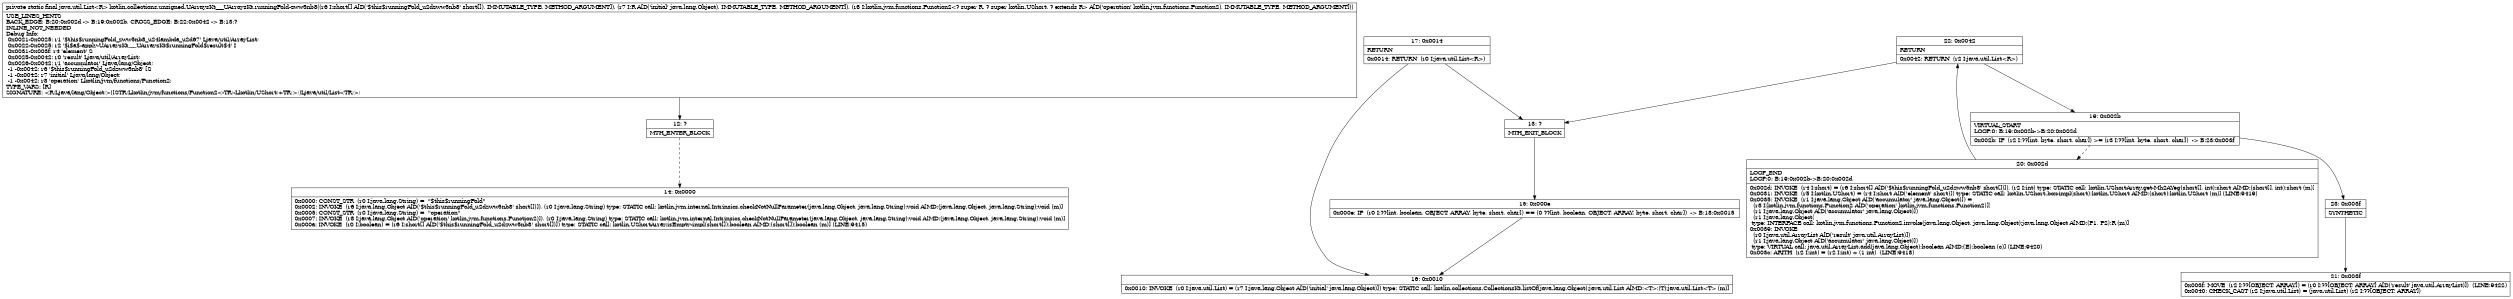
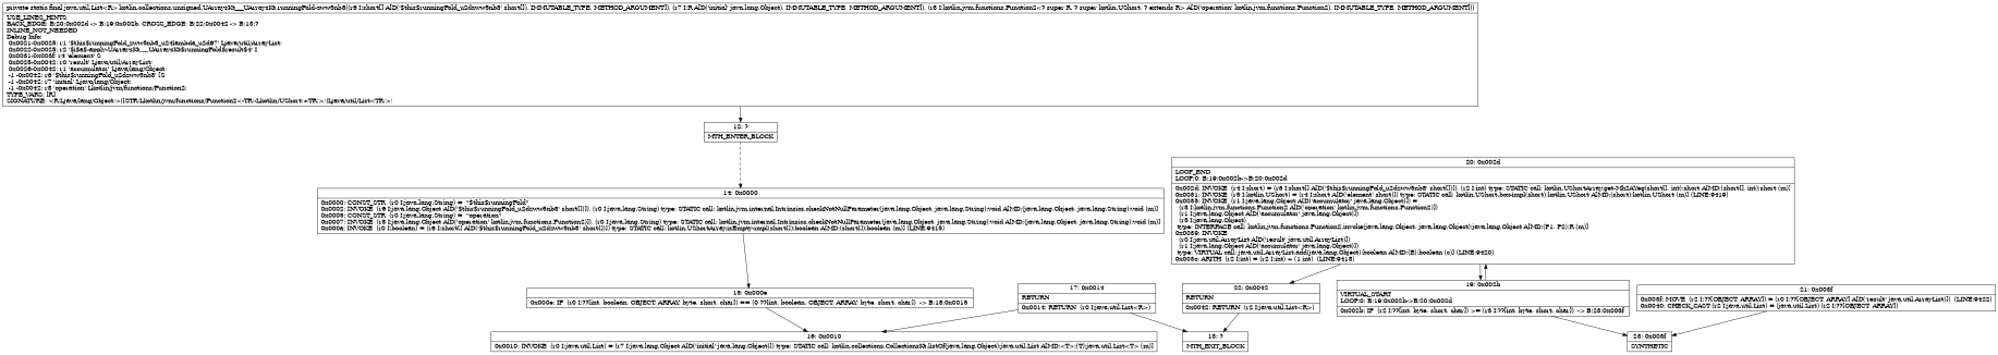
  digraph {
    node [shape=record]
    n1 [label="{12\:\ ?|MTH_ENTER_BLOCK\l}"]
    n2 [label="{14\:\ 0x0000|0x0000: CONST_STR  (r0 I:java.lang.String) =  \"$this$runningFold\" \l0x0002: INVOKE  (r6 I:java.lang.Object A[D('$this$runningFold_u2dzww5nb8' short[])]), (r0 I:java.lang.String) type: STATIC call: kotlin.jvm.internal.Intrinsics.checkNotNullParameter(java.lang.Object, java.lang.String):void A[MD:(java.lang.Object, java.lang.String):void (m)]\l0x0005: CONST_STR  (r0 I:java.lang.String) =  \"operation\" \l0x0007: INVOKE  (r8 I:java.lang.Object A[D('operation' kotlin.jvm.functions.Function2)]), (r0 I:java.lang.String) type: STATIC call: kotlin.jvm.internal.Intrinsics.checkNotNullParameter(java.lang.Object, java.lang.String):void A[MD:(java.lang.Object, java.lang.String):void (m)]\l0x000a: INVOKE  (r0 I:boolean) = (r6 I:short[] A[D('$this$runningFold_u2dzww5nb8' short[])]) type: STATIC call: kotlin.UShortArray.isEmpty\-impl(short[]):boolean A[MD:(short[]):boolean (m)] (LINE:9415)\l}"]
    n3 [label="{15\:\ 0x000e|0x000e: IF  (r0 I:??[int, boolean, OBJECT, ARRAY, byte, short, char]) == (0 ??[int, boolean, OBJECT, ARRAY, byte, short, char])  \-\> B:18:0x0015 \l}"]
    n4 [label="{16\:\ 0x0010|0x0010: INVOKE  (r0 I:java.util.List) = (r7 I:java.lang.Object A[D('initial' java.lang.Object)]) type: STATIC call: kotlin.collections.CollectionsKt.listOf(java.lang.Object):java.util.List A[MD:\<T\>:(T):java.util.List\<T\> (m)]\l}"]
    n5 [label="{17\:\ 0x0014|RETURN\l|0x0014: RETURN  (r0 I:java.util.List\<R\>) \l}"]
    n6 [label="{13\:\ ?|MTH_EXIT_BLOCK\l}"]
    n7 [label="{19\:\ 0x002b|VIRTUAL_START\lLOOP:0: B:19:0x002b\-\>B:20:0x002d\l|0x002b: IF  (r2 I:??[int, byte, short, char]) \>= (r3 I:??[int, byte, short, char])  \-\> B:23:0x003f \l}"]
-   n8 [label="{20\:\ 0x002d|LOOP_END\lLOOP:0: B:19:0x002b\-\>B:20:0x002d\l|0x002d: INVOKE  (r4 I:short) = (r6 I:short[] A[D('$this$runningFold_u2dzww5nb8' short[])]), (r2 I:int) type: STATIC call: kotlin.UShortArray.get\-Mh2AYeg(short[], int):short A[MD:(short[], int):short (m)]\l0x0031: INVOKE  (r5 I:kotlin.UShort) = (r4 I:short A[D('element' short)]) type: STATIC call: kotlin.UShort.box\-impl(short):kotlin.UShort A[MD:(short):kotlin.UShort (m)] (LINE:9419)\l0x0035: INVOKE  (r1 I:java.lang.Object A[D('accumulator' java.lang.Object)]) = \l  (r8 I:kotlin.jvm.functions.Function2 A[D('operation' kotlin.jvm.functions.Function2)])\l  (r1 I:java.lang.Object A[D('accumulator' java.lang.Object)])\l  (r1 I:java.lang.Object)\l type: INTERFACE call: kotlin.jvm.functions.Function2.invoke(java.lang.Object, java.lang.Object):java.lang.Object A[MD:(P1, P2):R (m)]\l0x0039: INVOKE  \l  (r0 I:java.util.ArrayList A[D('result' java.util.ArrayList)])\l  (r1 I:java.lang.Object A[D('accumulator' java.lang.Object)])\l type: VIRTUAL call: java.util.ArrayList.add(java.lang.Object):boolean A[MD:(E):boolean (c)] (LINE:9420)\l0x003c: ARITH  (r2 I:int) = (r2 I:int) + (1 int)  (LINE:9418)\l}"]
+   n8 [label="{20\:\ 0x002d|LOOP_END\lLOOP:0: B:19:0x002b\-\>B:20:0x002d\l|0x002d: INVOKE  (r4 I:short) = (r6 I:short[] A[D('$this$runningFold_u2dzww5nb8' short[])]), (r2 I:int) type: STATIC call: kotlin.UShortArray.get\-Mh2AYeg(short[], int):short A[MD:(short[], int):short (m)]\l0x0031: INVOKE  (r5 I:kotlin.UShort) = (r4 I:short A[D('element' short)]) type: STATIC call: kotlin.UShort.box\-impl(short):kotlin.UShort A[MD:(short):kotlin.UShort (m)] (LINE:9419)\l0x0035: INVOKE  (r1 I:java.lang.Object A[D('accumulator' java.lang.Object)]) = \l  (r8 I:kotlin.jvm.functions.Function2 A[D('operation' kotlin.jvm.functions.Function2)])\l  (r1 I:java.lang.Object A[D('accumulator' java.lang.Object)])\l  (r5 I:java.lang.Object)\l type: INTERFACE call: kotlin.jvm.functions.Function2.invoke(java.lang.Object, java.lang.Object):java.lang.Object A[MD:(P1, P2):R (m)]\l0x0039: INVOKE  \l  (r0 I:java.util.ArrayList A[D('result' java.util.ArrayList)])\l  (r1 I:java.lang.Object A[D('accumulator' java.lang.Object)])\l type: VIRTUAL call: java.util.ArrayList.add(java.lang.Object):boolean A[MD:(E):boolean (c)] (LINE:9420)\l0x003c: ARITH  (r2 I:int) = (r2 I:int) + (1 int)  (LINE:9418)\l}"]
    n9 [label="{23\:\ 0x003f|SYNTHETIC\l}"]
    n10 [label="{22\:\ 0x0042|RETURN\l|0x0042: RETURN  (r2 I:java.util.List\<R\>) \l}"]
    n11 [label="{21\:\ 0x003f|0x003f: MOVE  (r2 I:??[OBJECT, ARRAY]) = (r0 I:??[OBJECT, ARRAY] A[D('result' java.util.ArrayList)])  (LINE:9422)\l0x0040: CHECK_CAST (r2 I:java.util.List) = (java.util.List) (r2 I:??[OBJECT, ARRAY]) \l}"]
    n12 [label="{private static final java.util.List\<R\> kotlin.collections.unsigned.UArraysKt___UArraysKt.runningFold\-zww5nb8((r6 I:short[] A[D('$this$runningFold_u2dzww5nb8' short[]), IMMUTABLE_TYPE, METHOD_ARGUMENT]), (r7 I:R A[D('initial' java.lang.Object), IMMUTABLE_TYPE, METHOD_ARGUMENT]), (r8 I:kotlin.jvm.functions.Function2\<? super R, ? super kotlin.UShort, ? extends R\> A[D('operation' kotlin.jvm.functions.Function2), IMMUTABLE_TYPE, METHOD_ARGUMENT]))  | USE_LINES_HINTS\lBACK_EDGE: B:20:0x002d \-\> B:19:0x002b, CROSS_EDGE: B:22:0x0042 \-\> B:13:?\lINLINE_NOT_NEEDED\lDebug Info:\l  0x0021\-0x0025: r1 '$this$runningFold_zww5nb8_u24lambda_u2d67' Ljava\/util\/ArrayList;\l  0x0022\-0x0025: r2 '$i$a$\-apply\-UArraysKt___UArraysKt$runningFold$result$4' I\l  0x0031\-0x003f: r4 'element' S\l  0x0025\-0x0042: r0 'result' Ljava\/util\/ArrayList;\l  0x0026\-0x0042: r1 'accumulator' Ljava\/lang\/Object;\l  \-1 \-0x0042: r6 '$this$runningFold_u2dzww5nb8' [S\l  \-1 \-0x0042: r7 'initial' Ljava\/lang\/Object;\l  \-1 \-0x0042: r8 'operation' Lkotlin\/jvm\/functions\/Function2;\lTYPE_VARS: [R]\lSIGNATURE: \<R:Ljava\/lang\/Object;\>([STR;Lkotlin\/jvm\/functions\/Function2\<\-TR;\-Lkotlin\/UShort;+TR;\>;)Ljava\/util\/List\<TR;\>;\l}"]
    n1 -> n2 [style=dashed]
-   n6 -> n3
+   n2 -> n3
    n3 -> n4 [style=solid]
    n5 -> n4
    n5 -> n6
-   n7 -> n8 [style=dashed]
+   n7 -> n8 [style=solid]
    n7 -> n9
-   n10 -> n7
+   n8 -> n7
    n8 -> n10
-   n9 -> n11
+   n11 -> n9
    n10 -> n6
    n12 -> n1
  }
